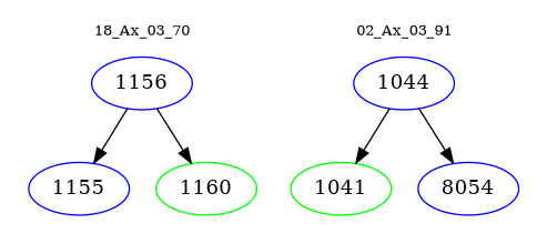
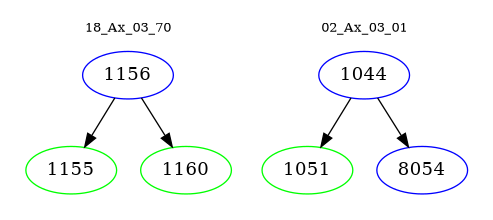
  digraph {
    node [color=blue]
    edge [color=black]
    n1 [label=1156]
-   n2 [label=1155]
+   n2 [color=green label=1155]
    n3 [color=green label=1160]
    n4 [label=1044]
-   n5 [color=green label=1041]
+   n5 [color=green label=1051]
    n6 [label=8054]
    subgraph cluster_1 {
      color=white
      fontsize=10
      label="18_Ax_03_70"
      n1
      n2
      n3
    }
    subgraph cluster_2 {
      color=white
      fontsize=10
-     label="02_Ax_03_91"
+     label="02_Ax_03_01"
      n4
      n5
      n6
    }
    n1 -> n2
    n1 -> n3
    n4 -> n5
    n4 -> n6
  }
